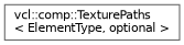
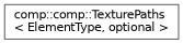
  digraph {
    rankdir=TB
-   n1 [color=grey40 fillcolor=white fontname=Helvetica fontsize=10 height=0.2 label="vcl::comp::TexturePaths\l\< ElementType, optional \>" shape=box style=filled width=0.4]
+   n1 [color=grey40 fillcolor=white fontname=Helvetica fontsize=10 height=0.2 label="comp::comp::TexturePaths\l\< ElementType, optional \>" shape=box style=filled width=0.4]
  }
